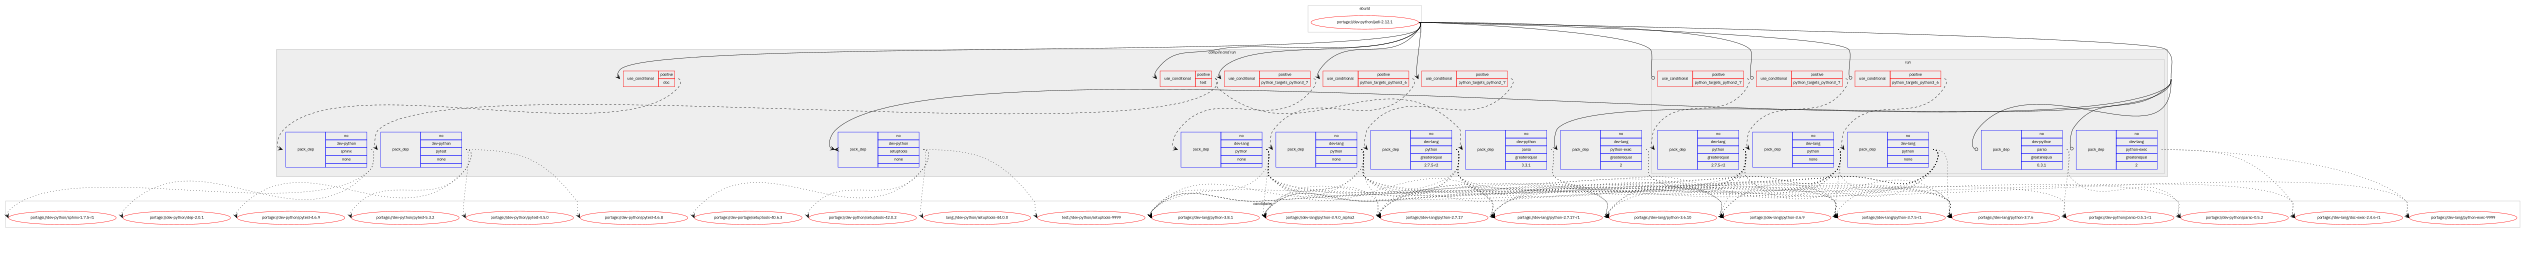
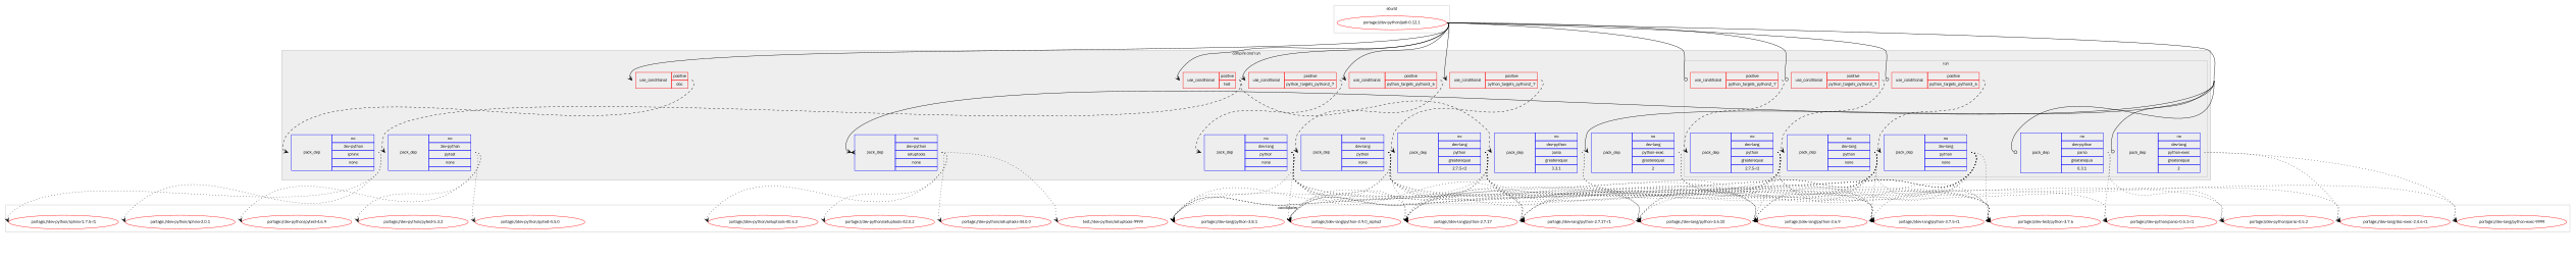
  digraph {
    compound=true
    concentrate=true
    fontname="IBM Plex Sans"
    fontsize=10
    newrank=true
    rankdir=TB
    ranksep=1.5
    node [color=red fontname="IBM Plex Sans" fontsize=10]
    edge [arrowhead=vee fontname="IBM Plex Sans" headport=w style=dotted tailport=e weight=100]
-   n1 [label="portage://dev-python/jedi-2.12.1" width=4]
+   n1 [label="portage://dev-python/jedi-0.12.1" width=4]
    n2 [color=blue label=<<TABLE BORDER="0" CELLBORDER="1" CELLSPACING="0" CELLPADDING="4" WIDTH="220"><TR><TD ROWSPAN="6" CELLPADDING="30">pack_dep</TD></TR><TR><TD WIDTH="110">no</TD></TR><TR><TD>dev-python</TD></TR><TR><TD>sphinx</TD></TR><TR><TD>none</TD></TR><TR><TD></TD></TR></TABLE>> shape=none]
    n3 [label=<<TABLE BORDER="0" CELLBORDER="1" CELLSPACING="0" CELLPADDING="4"><TR><TD ROWSPAN="3" CELLPADDING="10">use_conditional</TD></TR><TR><TD>positive</TD></TR><TR><TD>doc</TD></TR></TABLE>> shape=none]
    n4 [color=blue label=<<TABLE BORDER="0" CELLBORDER="1" CELLSPACING="0" CELLPADDING="4" WIDTH="220"><TR><TD ROWSPAN="6" CELLPADDING="30">pack_dep</TD></TR><TR><TD WIDTH="110">no</TD></TR><TR><TD>dev-lang</TD></TR><TR><TD>python</TD></TR><TR><TD>greaterequal</TD></TR><TR><TD>2.7.5-r2</TD></TR></TABLE>> shape=none]
    n5 [label=<<TABLE BORDER="0" CELLBORDER="1" CELLSPACING="0" CELLPADDING="4"><TR><TD ROWSPAN="3" CELLPADDING="10">use_conditional</TD></TR><TR><TD>positive</TD></TR><TR><TD>python_targets_python2_7</TD></TR></TABLE>> shape=none]
    n6 [color=blue label=<<TABLE BORDER="0" CELLBORDER="1" CELLSPACING="0" CELLPADDING="4" WIDTH="220"><TR><TD ROWSPAN="6" CELLPADDING="30">pack_dep</TD></TR><TR><TD WIDTH="110">no</TD></TR><TR><TD>dev-lang</TD></TR><TR><TD>python</TD></TR><TR><TD>none</TD></TR><TR><TD></TD></TR></TABLE>> shape=none]
    n7 [label=<<TABLE BORDER="0" CELLBORDER="1" CELLSPACING="0" CELLPADDING="4"><TR><TD ROWSPAN="3" CELLPADDING="10">use_conditional</TD></TR><TR><TD>positive</TD></TR><TR><TD>python_targets_python3_6</TD></TR></TABLE>> shape=none]
    n8 [color=blue label=<<TABLE BORDER="0" CELLBORDER="1" CELLSPACING="0" CELLPADDING="4" WIDTH="220"><TR><TD ROWSPAN="6" CELLPADDING="30">pack_dep</TD></TR><TR><TD WIDTH="110">no</TD></TR><TR><TD>dev-lang</TD></TR><TR><TD>python</TD></TR><TR><TD>none</TD></TR><TR><TD></TD></TR></TABLE>> shape=none]
    n9 [label=<<TABLE BORDER="0" CELLBORDER="1" CELLSPACING="0" CELLPADDING="4"><TR><TD ROWSPAN="3" CELLPADDING="10">use_conditional</TD></TR><TR><TD>positive</TD></TR><TR><TD>python_targets_python3_7</TD></TR></TABLE>> shape=none]
    n10 [color=blue label=<<TABLE BORDER="0" CELLBORDER="1" CELLSPACING="0" CELLPADDING="4" WIDTH="220"><TR><TD ROWSPAN="6" CELLPADDING="30">pack_dep</TD></TR><TR><TD WIDTH="110">no</TD></TR><TR><TD>dev-python</TD></TR><TR><TD>pytest</TD></TR><TR><TD>none</TD></TR><TR><TD></TD></TR></TABLE>> shape=none]
    n11 [color=blue label=<<TABLE BORDER="0" CELLBORDER="1" CELLSPACING="0" CELLPADDING="4" WIDTH="220"><TR><TD ROWSPAN="6" CELLPADDING="30">pack_dep</TD></TR><TR><TD WIDTH="110">no</TD></TR><TR><TD>dev-python</TD></TR><TR><TD>parso</TD></TR><TR><TD>greaterequal</TD></TR><TR><TD>0.3.1</TD></TR></TABLE>> shape=none]
    n12 [label=<<TABLE BORDER="0" CELLBORDER="1" CELLSPACING="0" CELLPADDING="4"><TR><TD ROWSPAN="3" CELLPADDING="10">use_conditional</TD></TR><TR><TD>positive</TD></TR><TR><TD>test</TD></TR></TABLE>> shape=none]
    n13 [color=blue label=<<TABLE BORDER="0" CELLBORDER="1" CELLSPACING="0" CELLPADDING="4" WIDTH="220"><TR><TD ROWSPAN="6" CELLPADDING="30">pack_dep</TD></TR><TR><TD WIDTH="110">no</TD></TR><TR><TD>dev-lang</TD></TR><TR><TD>python-exec</TD></TR><TR><TD>greaterequal</TD></TR><TR><TD>2</TD></TR></TABLE>> shape=none]
    n14 [color=blue label=<<TABLE BORDER="0" CELLBORDER="1" CELLSPACING="0" CELLPADDING="4" WIDTH="220"><TR><TD ROWSPAN="6" CELLPADDING="30">pack_dep</TD></TR><TR><TD WIDTH="110">no</TD></TR><TR><TD>dev-python</TD></TR><TR><TD>setuptools</TD></TR><TR><TD>none</TD></TR><TR><TD></TD></TR></TABLE>> shape=none]
    n15 [color=blue label=<<TABLE BORDER="0" CELLBORDER="1" CELLSPACING="0" CELLPADDING="4" WIDTH="220"><TR><TD ROWSPAN="6" CELLPADDING="30">pack_dep</TD></TR><TR><TD WIDTH="110">no</TD></TR><TR><TD>dev-lang</TD></TR><TR><TD>python</TD></TR><TR><TD>greaterequal</TD></TR><TR><TD>2.7.5-r2</TD></TR></TABLE>> shape=none]
    n16 [label=<<TABLE BORDER="0" CELLBORDER="1" CELLSPACING="0" CELLPADDING="4"><TR><TD ROWSPAN="3" CELLPADDING="10">use_conditional</TD></TR><TR><TD>positive</TD></TR><TR><TD>python_targets_python2_7</TD></TR></TABLE>> shape=none]
    n17 [color=blue label=<<TABLE BORDER="0" CELLBORDER="1" CELLSPACING="0" CELLPADDING="4" WIDTH="220"><TR><TD ROWSPAN="6" CELLPADDING="30">pack_dep</TD></TR><TR><TD WIDTH="110">no</TD></TR><TR><TD>dev-lang</TD></TR><TR><TD>python</TD></TR><TR><TD>none</TD></TR><TR><TD></TD></TR></TABLE>> shape=none]
    n18 [label=<<TABLE BORDER="0" CELLBORDER="1" CELLSPACING="0" CELLPADDING="4"><TR><TD ROWSPAN="3" CELLPADDING="10">use_conditional</TD></TR><TR><TD>positive</TD></TR><TR><TD>python_targets_python3_6</TD></TR></TABLE>> shape=none]
    n19 [color=blue label=<<TABLE BORDER="0" CELLBORDER="1" CELLSPACING="0" CELLPADDING="4" WIDTH="220"><TR><TD ROWSPAN="6" CELLPADDING="30">pack_dep</TD></TR><TR><TD WIDTH="110">no</TD></TR><TR><TD>dev-lang</TD></TR><TR><TD>python</TD></TR><TR><TD>none</TD></TR><TR><TD></TD></TR></TABLE>> shape=none]
    n20 [label=<<TABLE BORDER="0" CELLBORDER="1" CELLSPACING="0" CELLPADDING="4"><TR><TD ROWSPAN="3" CELLPADDING="10">use_conditional</TD></TR><TR><TD>positive</TD></TR><TR><TD>python_targets_python3_7</TD></TR></TABLE>> shape=none]
    n21 [color=blue label=<<TABLE BORDER="0" CELLBORDER="1" CELLSPACING="0" CELLPADDING="4" WIDTH="220"><TR><TD ROWSPAN="6" CELLPADDING="30">pack_dep</TD></TR><TR><TD WIDTH="110">no</TD></TR><TR><TD>dev-lang</TD></TR><TR><TD>python-exec</TD></TR><TR><TD>greaterequal</TD></TR><TR><TD>2</TD></TR></TABLE>> shape=none]
    n22 [color=blue label=<<TABLE BORDER="0" CELLBORDER="1" CELLSPACING="0" CELLPADDING="4" WIDTH="220"><TR><TD ROWSPAN="6" CELLPADDING="30">pack_dep</TD></TR><TR><TD WIDTH="110">no</TD></TR><TR><TD>dev-python</TD></TR><TR><TD>parso</TD></TR><TR><TD>greaterequal</TD></TR><TR><TD>0.3.1</TD></TR></TABLE>> shape=none]
    n23 [label="portage://dev-lang/python-3.9.0_alpha2" width=4]
    n24 [label="portage://dev-lang/python-3.8.1" width=4]
-   n25 [label="portage://dev-lang/python-3.7.6" width=4]
+   n25 [label="portage://dev-test/python-3.7.6" width=4]
    n26 [label="portage://dev-lang/python-3.7.5-r1" width=4]
    n27 [label="portage://dev-lang/python-3.6.9" width=4]
    n28 [label="portage://dev-lang/python-3.6.10" width=4]
    n29 [label="portage://dev-lang/python-2.7.17-r1" width=4]
    n30 [label="portage://dev-lang/python-2.7.17" width=4]
-   n31 [label="portage://dev-python/dep-2.0.1" width=4]
+   n31 [label="portage://dev-python/sphinx-2.0.1" width=4]
    n32 [label="portage://dev-python/sphinx-1.7.5-r1" width=4]
    n33 [label="portage://dev-python/pytest-5.3.2" width=4]
    n34 [label="portage://dev-python/pytest-4.6.9" width=4]
-   n35 [label="portage://dev-python/pytest-4.6.8" width=4]
    n36 [label="portage://dev-python/pytest-4.5.0" width=4]
    n37 [label="portage://dev-python/parso-0.5.2" width=4]
    n38 [label="portage://dev-python/parso-0.5.1-r1" width=4]
    n39 [label="portage://dev-lang/python-exec-9999" width=4]
    n40 [label="portage://dev-lang/doc-exec-2.4.6-r1" width=4]
    n41 [label="test://dev-python/setuptools-9999" width=4]
-   n42 [label="lang://dev-python/setuptools-44.0.0" width=4]
+   n42 [label="portage://dev-python/setuptools-44.0.0" width=4]
    n43 [label="portage://dev-python/setuptools-42.0.2" width=4]
-   n44 [label="portage://dev-portage/setuptools-40.6.3" width=4]
+   n44 [label="portage://dev-python/setuptools-40.6.3" width=4]
    subgraph cluster_1 {
      color=gray
      label=<<i>ebuild</i>>
      n1
    }
    subgraph cluster_2 {
      color=gray
      label=<<i>dependencies</i>>
      subgraph cluster_3 {
        color=gray
        fillcolor="#eeeeee"
        label=<<i>compile</i>>
        style=filled
        subgraph sub_4 {
          color=gray
          fillcolor="#eeeeee"
          label=<<i>compile</i>>
          style=filled
          n3
          subgraph sub_5 {
            color=gray
            fillcolor="#eeeeee"
            label=<<i>compile</i>>
            style=filled
            n2
          }
        }
        subgraph sub_6 {
          color=gray
          fillcolor="#eeeeee"
          label=<<i>compile</i>>
          style=filled
          n5
          subgraph sub_7 {
            color=gray
            fillcolor="#eeeeee"
            label=<<i>compile</i>>
            style=filled
            n4
          }
        }
        subgraph sub_8 {
          color=gray
          fillcolor="#eeeeee"
          label=<<i>compile</i>>
          style=filled
          n7
          subgraph sub_9 {
            color=gray
            fillcolor="#eeeeee"
            label=<<i>compile</i>>
            style=filled
            n6
          }
        }
        subgraph sub_10 {
          color=gray
          fillcolor="#eeeeee"
          label=<<i>compile</i>>
          style=filled
          n9
          subgraph sub_11 {
            color=gray
            fillcolor="#eeeeee"
            label=<<i>compile</i>>
            style=filled
            n8
          }
        }
        subgraph sub_12 {
          color=gray
          fillcolor="#eeeeee"
          label=<<i>compile</i>>
          style=filled
          n12
          subgraph sub_13 {
            color=gray
            fillcolor="#eeeeee"
            label=<<i>compile</i>>
            style=filled
            n10
          }
          subgraph sub_14 {
            color=gray
            fillcolor="#eeeeee"
            label=<<i>compile</i>>
            style=filled
            n11
          }
        }
        subgraph sub_15 {
          color=gray
          fillcolor="#eeeeee"
          label=<<i>compile</i>>
          style=filled
          n13
        }
        subgraph sub_16 {
          color=gray
          fillcolor="#eeeeee"
          label=<<i>compile</i>>
          style=filled
          n14
        }
      }
      subgraph cluster_17 {
        color=gray
        fillcolor="#eeeeee"
        label=<<i>compile and run</i>>
        style=filled
      }
      subgraph cluster_18 {
        color=gray
        fillcolor="#eeeeee"
        label=<<i>run</i>>
        style=filled
        subgraph sub_19 {
          color=gray
          fillcolor="#eeeeee"
          label=<<i>run</i>>
          style=filled
          n16
          subgraph sub_20 {
            color=gray
            fillcolor="#eeeeee"
            label=<<i>run</i>>
            style=filled
            n15
          }
        }
        subgraph sub_21 {
          color=gray
          fillcolor="#eeeeee"
          label=<<i>run</i>>
          style=filled
          n18
          subgraph sub_22 {
            color=gray
            fillcolor="#eeeeee"
            label=<<i>run</i>>
            style=filled
            n17
          }
        }
        subgraph sub_23 {
          color=gray
          fillcolor="#eeeeee"
          label=<<i>run</i>>
          style=filled
          n20
          subgraph sub_24 {
            color=gray
            fillcolor="#eeeeee"
            label=<<i>run</i>>
            style=filled
            n19
          }
        }
        subgraph sub_25 {
          color=gray
          fillcolor="#eeeeee"
          label=<<i>run</i>>
          style=filled
          n21
        }
        subgraph sub_26 {
          color=gray
          fillcolor="#eeeeee"
          label=<<i>run</i>>
          style=filled
          n22
        }
      }
    }
    subgraph cluster_27 {
      color=gray
      label=<<i>candidates</i>>
      rank=same
      subgraph sub_28 {
        color=black
        label=<<i>candidates</i>>
        nodesep=1
        rank=same
        n23
        n24
        n25
        n26
        n27
        n28
        n29
        n30
      }
      subgraph sub_29 {
        color=black
        label=<<i>candidates</i>>
        nodesep=1
        rank=same
        n31
        n32
      }
      subgraph sub_30 {
        color=black
        label=<<i>candidates</i>>
        nodesep=1
        rank=same
        n23
        n24
        n25
        n26
        n27
        n28
        n29
        n30
      }
      subgraph sub_31 {
        color=black
        label=<<i>candidates</i>>
        nodesep=1
        rank=same
        n23
        n24
        n25
        n26
        n27
        n28
        n29
        n30
      }
      subgraph sub_32 {
        color=black
        label=<<i>candidates</i>>
        nodesep=1
        rank=same
        n33
        n34
-       n35
        n36
      }
      subgraph sub_33 {
        color=black
        label=<<i>candidates</i>>
        nodesep=1
        rank=same
        n37
        n38
      }
      subgraph sub_34 {
        color=black
        label=<<i>candidates</i>>
        nodesep=1
        rank=same
        n39
        n40
      }
      subgraph sub_35 {
        color=black
        label=<<i>candidates</i>>
        nodesep=1
        rank=same
        n41
        n42
        n43
        n44
      }
      subgraph sub_36 {
        color=black
        label=<<i>candidates</i>>
        nodesep=1
        rank=same
        n23
        n24
        n25
        n26
        n27
        n28
        n29
        n30
      }
      subgraph sub_37 {
        color=black
        label=<<i>candidates</i>>
        nodesep=1
        rank=same
        n23
        n24
        n25
        n26
        n27
        n28
        n29
        n30
      }
      subgraph sub_38 {
        color=black
        label=<<i>candidates</i>>
        nodesep=1
        rank=same
        n23
        n24
        n25
        n26
        n27
        n28
        n29
        n30
      }
      subgraph sub_39 {
        color=black
        label=<<i>candidates</i>>
        nodesep=1
        rank=same
        n39
        n40
      }
      subgraph sub_40 {
        color=black
        label=<<i>candidates</i>>
        nodesep=1
        rank=same
        n37
        n38
      }
    }
    n1 -> n3 [style=solid weight=20]
    n1 -> n5 [style=solid weight=20]
    n1 -> n7 [style=solid weight=20]
    n1 -> n9 [style=solid weight=20]
    n1 -> n12 [style=solid weight=20]
    n1 -> n13 [style=solid weight=20]
    n1 -> n14 [style=solid weight=20]
    n1 -> n16 [arrowhead=odot style=solid weight=20]
    n1 -> n18 [arrowhead=odot style=solid weight=20]
    n1 -> n20 [arrowhead=odot style=solid weight=20]
    n1 -> n21 [arrowhead=odot style=solid weight=20]
    n1 -> n22 [arrowhead=odot style=solid weight=20]
    n2 -> n31
    n2 -> n32
    n3 -> n2 [style=dashed weight=20]
    n4 -> n23
    n4 -> n24
    n4 -> n25
    n4 -> n26
    n4 -> n27
    n4 -> n28
    n4 -> n29
    n4 -> n30
    n5 -> n4 [style=dashed weight=20]
    n6 -> n23
    n6 -> n24
    n6 -> n25
    n6 -> n26
    n6 -> n27
    n6 -> n28
    n6 -> n29
    n6 -> n30
    n7 -> n6 [style=dashed weight=20]
    n8 -> n23
    n8 -> n24
    n8 -> n25
    n8 -> n26
    n8 -> n27
    n8 -> n28
    n8 -> n29
    n8 -> n30
    n9 -> n8 [style=dashed weight=20]
    n10 -> n33
    n10 -> n34
-   n10 -> n35
    n10 -> n36
    n11 -> n37
    n11 -> n38
    n12 -> n10 [style=dashed weight=20]
    n12 -> n11 [style=dashed weight=20]
    n13 -> n39
    n13 -> n40
    n14 -> n41
    n14 -> n42
    n14 -> n43
    n14 -> n44
    n15 -> n23
    n15 -> n24
    n15 -> n25
    n15 -> n26
    n15 -> n27
    n15 -> n28
    n15 -> n29
    n15 -> n30
    n16 -> n15 [style=dashed weight=20]
    n17 -> n23
    n17 -> n24
    n17 -> n25
    n17 -> n26
    n17 -> n27
    n17 -> n28
    n17 -> n29
    n17 -> n30
    n18 -> n17 [style=dashed weight=20]
    n19 -> n23
    n19 -> n24
    n19 -> n25
    n19 -> n26
    n19 -> n27
    n19 -> n28
    n19 -> n29
    n19 -> n30
    n20 -> n19 [style=dashed weight=20]
    n21 -> n39
    n21 -> n40
    n22 -> n37
    n22 -> n38
  }
